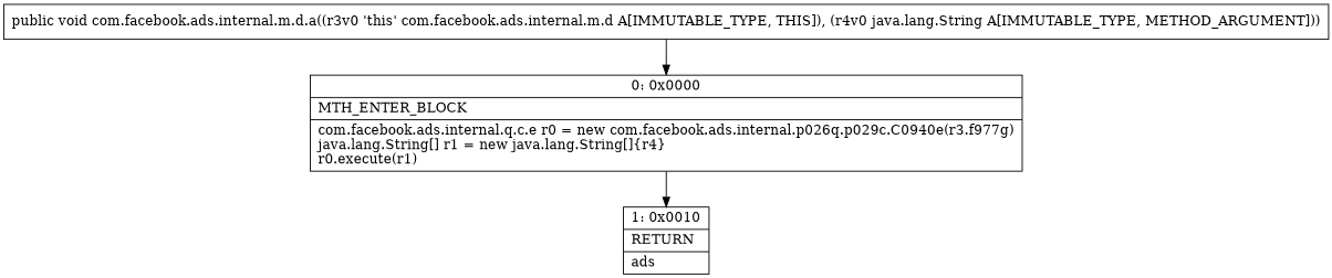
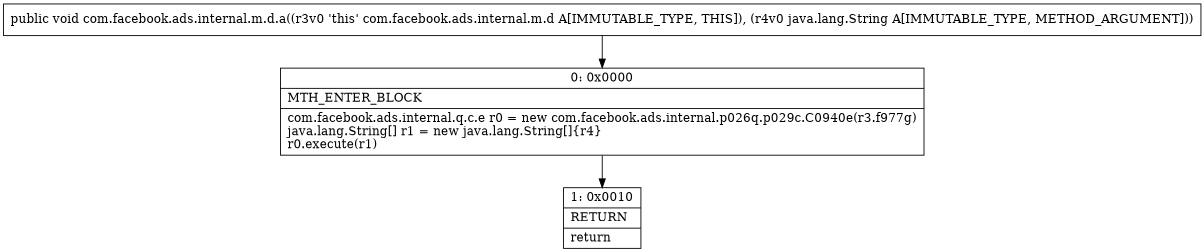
  digraph {
    node [shape=record]
    n1 [label="{0\:\ 0x0000|MTH_ENTER_BLOCK\l|com.facebook.ads.internal.q.c.e r0 = new com.facebook.ads.internal.p026q.p029c.C0940e(r3.f977g)\ljava.lang.String[] r1 = new java.lang.String[]\{r4\}\lr0.execute(r1)\l}"]
-   n2 [label="{1\:\ 0x0010|RETURN\l|ads\l}"]
+   n2 [label="{1\:\ 0x0010|RETURN\l|return\l}"]
    n3 [label="{public void com.facebook.ads.internal.m.d.a((r3v0 'this' com.facebook.ads.internal.m.d A[IMMUTABLE_TYPE, THIS]), (r4v0 java.lang.String A[IMMUTABLE_TYPE, METHOD_ARGUMENT])) }"]
    n1 -> n2
    n3 -> n1
  }
